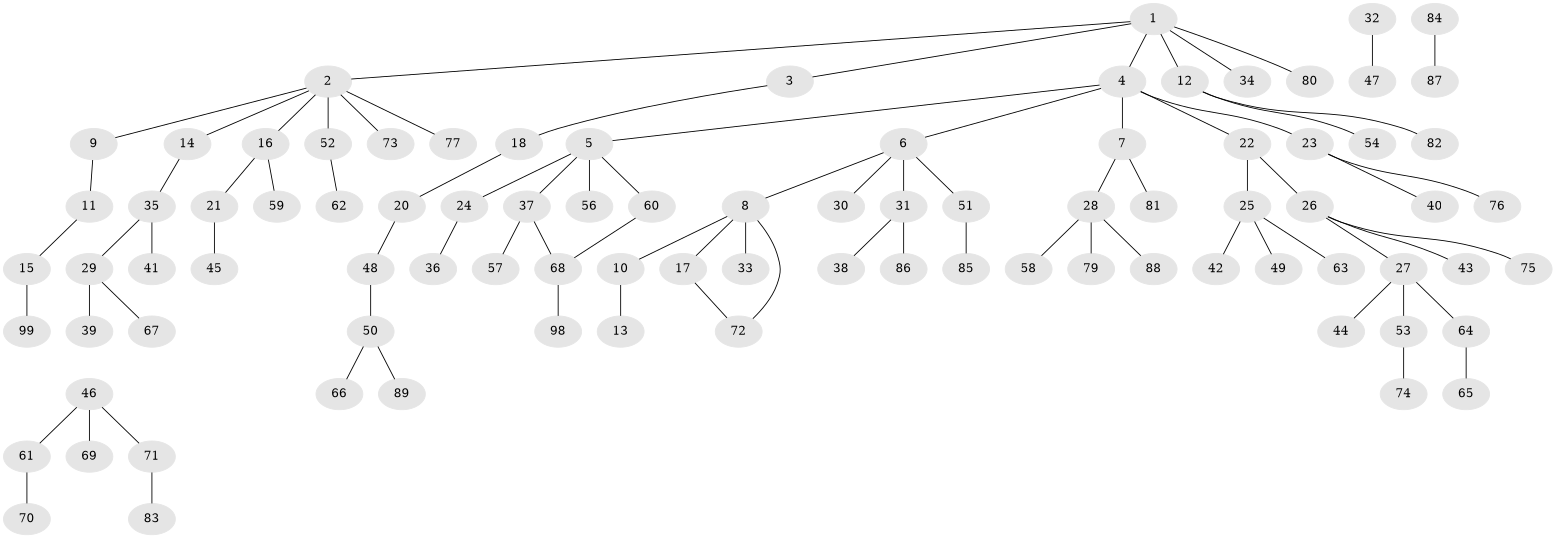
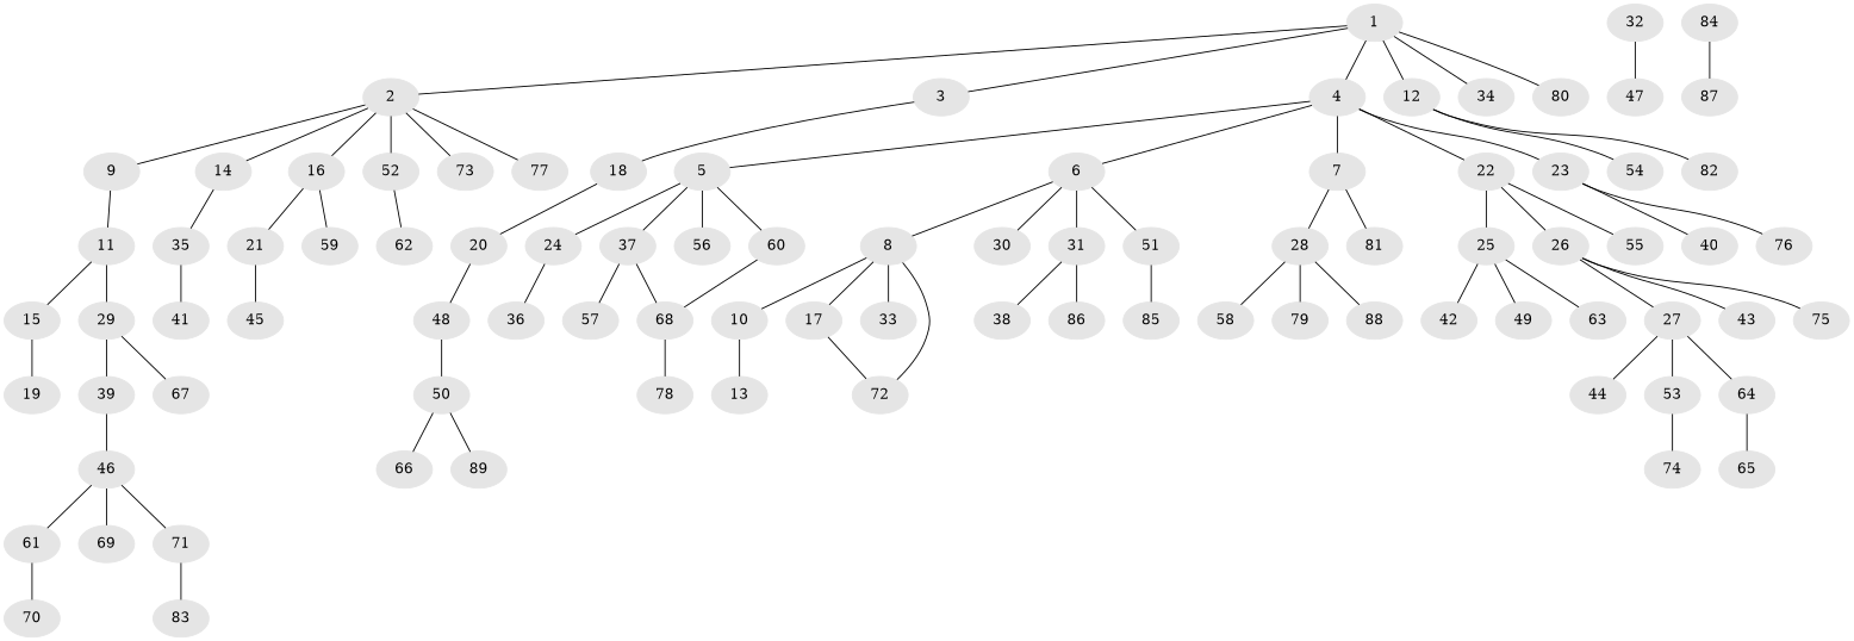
  graph {
    node [color=gray90 style=filled]
    1
    2
    3
    4
    12
    34
    80
    9
    14
    16
    52
    73
    77
    18
    5
    6
    7
    22
    23
    54
    82
    11
    35
    21
    59
    62
    20
    24
    37
    56
    60
    8
    30
    31
    51
    28
    81
    25
    26
+   55
    40
    76
    36
    57
    68
    10
    17
    33
    72
    38
    86
    85
    58
    79
    88
    13
    32
    47
    15
    29
-   19 [label=99]
+   19
    39
    67
    41
    45
    48
    50
    42
    49
    63
    27
    43
    75
    44
    53
    64
    74
    65
    46
    84
    87
    61
    69
    71
    70
    83
    66
    89
-   78 [label=98]
+   78
    1 -- 2
    1 -- 3
    1 -- 4
    1 -- 12
    1 -- 34
    1 -- 80
    2 -- 9
    2 -- 14
    2 -- 16
    2 -- 52
    2 -- 73
    2 -- 77
    3 -- 18
    4 -- 5
    4 -- 6
    4 -- 7
    4 -- 22
    4 -- 23
    12 -- 54
    12 -- 82
    9 -- 11
    14 -- 35
    16 -- 21
    16 -- 59
    52 -- 62
    18 -- 20
    5 -- 24
    5 -- 37
    5 -- 56
    5 -- 60
    6 -- 8
    6 -- 30
    6 -- 31
    6 -- 51
    7 -- 28
    7 -- 81
    22 -- 25
    22 -- 26
+   22 -- 55
    23 -- 40
    23 -- 76
    11 -- 15
-   35 -- 29
+   11 -- 29
    35 -- 41
    21 -- 45
    20 -- 48
    24 -- 36
    37 -- 57
    37 -- 68
    60 -- 68
    8 -- 10
    8 -- 17
    8 -- 33
    8 -- 72
    31 -- 38
    31 -- 86
    51 -- 85
    28 -- 58
    28 -- 79
    28 -- 88
    25 -- 42
    25 -- 49
    25 -- 63
    26 -- 27
    26 -- 43
    26 -- 75
    68 -- 78
    10 -- 13
    17 -- 72
    32 -- 47
    15 -- 19
    29 -- 39
    29 -- 67
+   39 -- 46
    48 -- 50
    50 -- 66
    50 -- 89
    27 -- 44
    27 -- 53
    27 -- 64
    53 -- 74
    64 -- 65
    46 -- 61
    46 -- 69
    46 -- 71
    84 -- 87
    61 -- 70
    71 -- 83
  }
